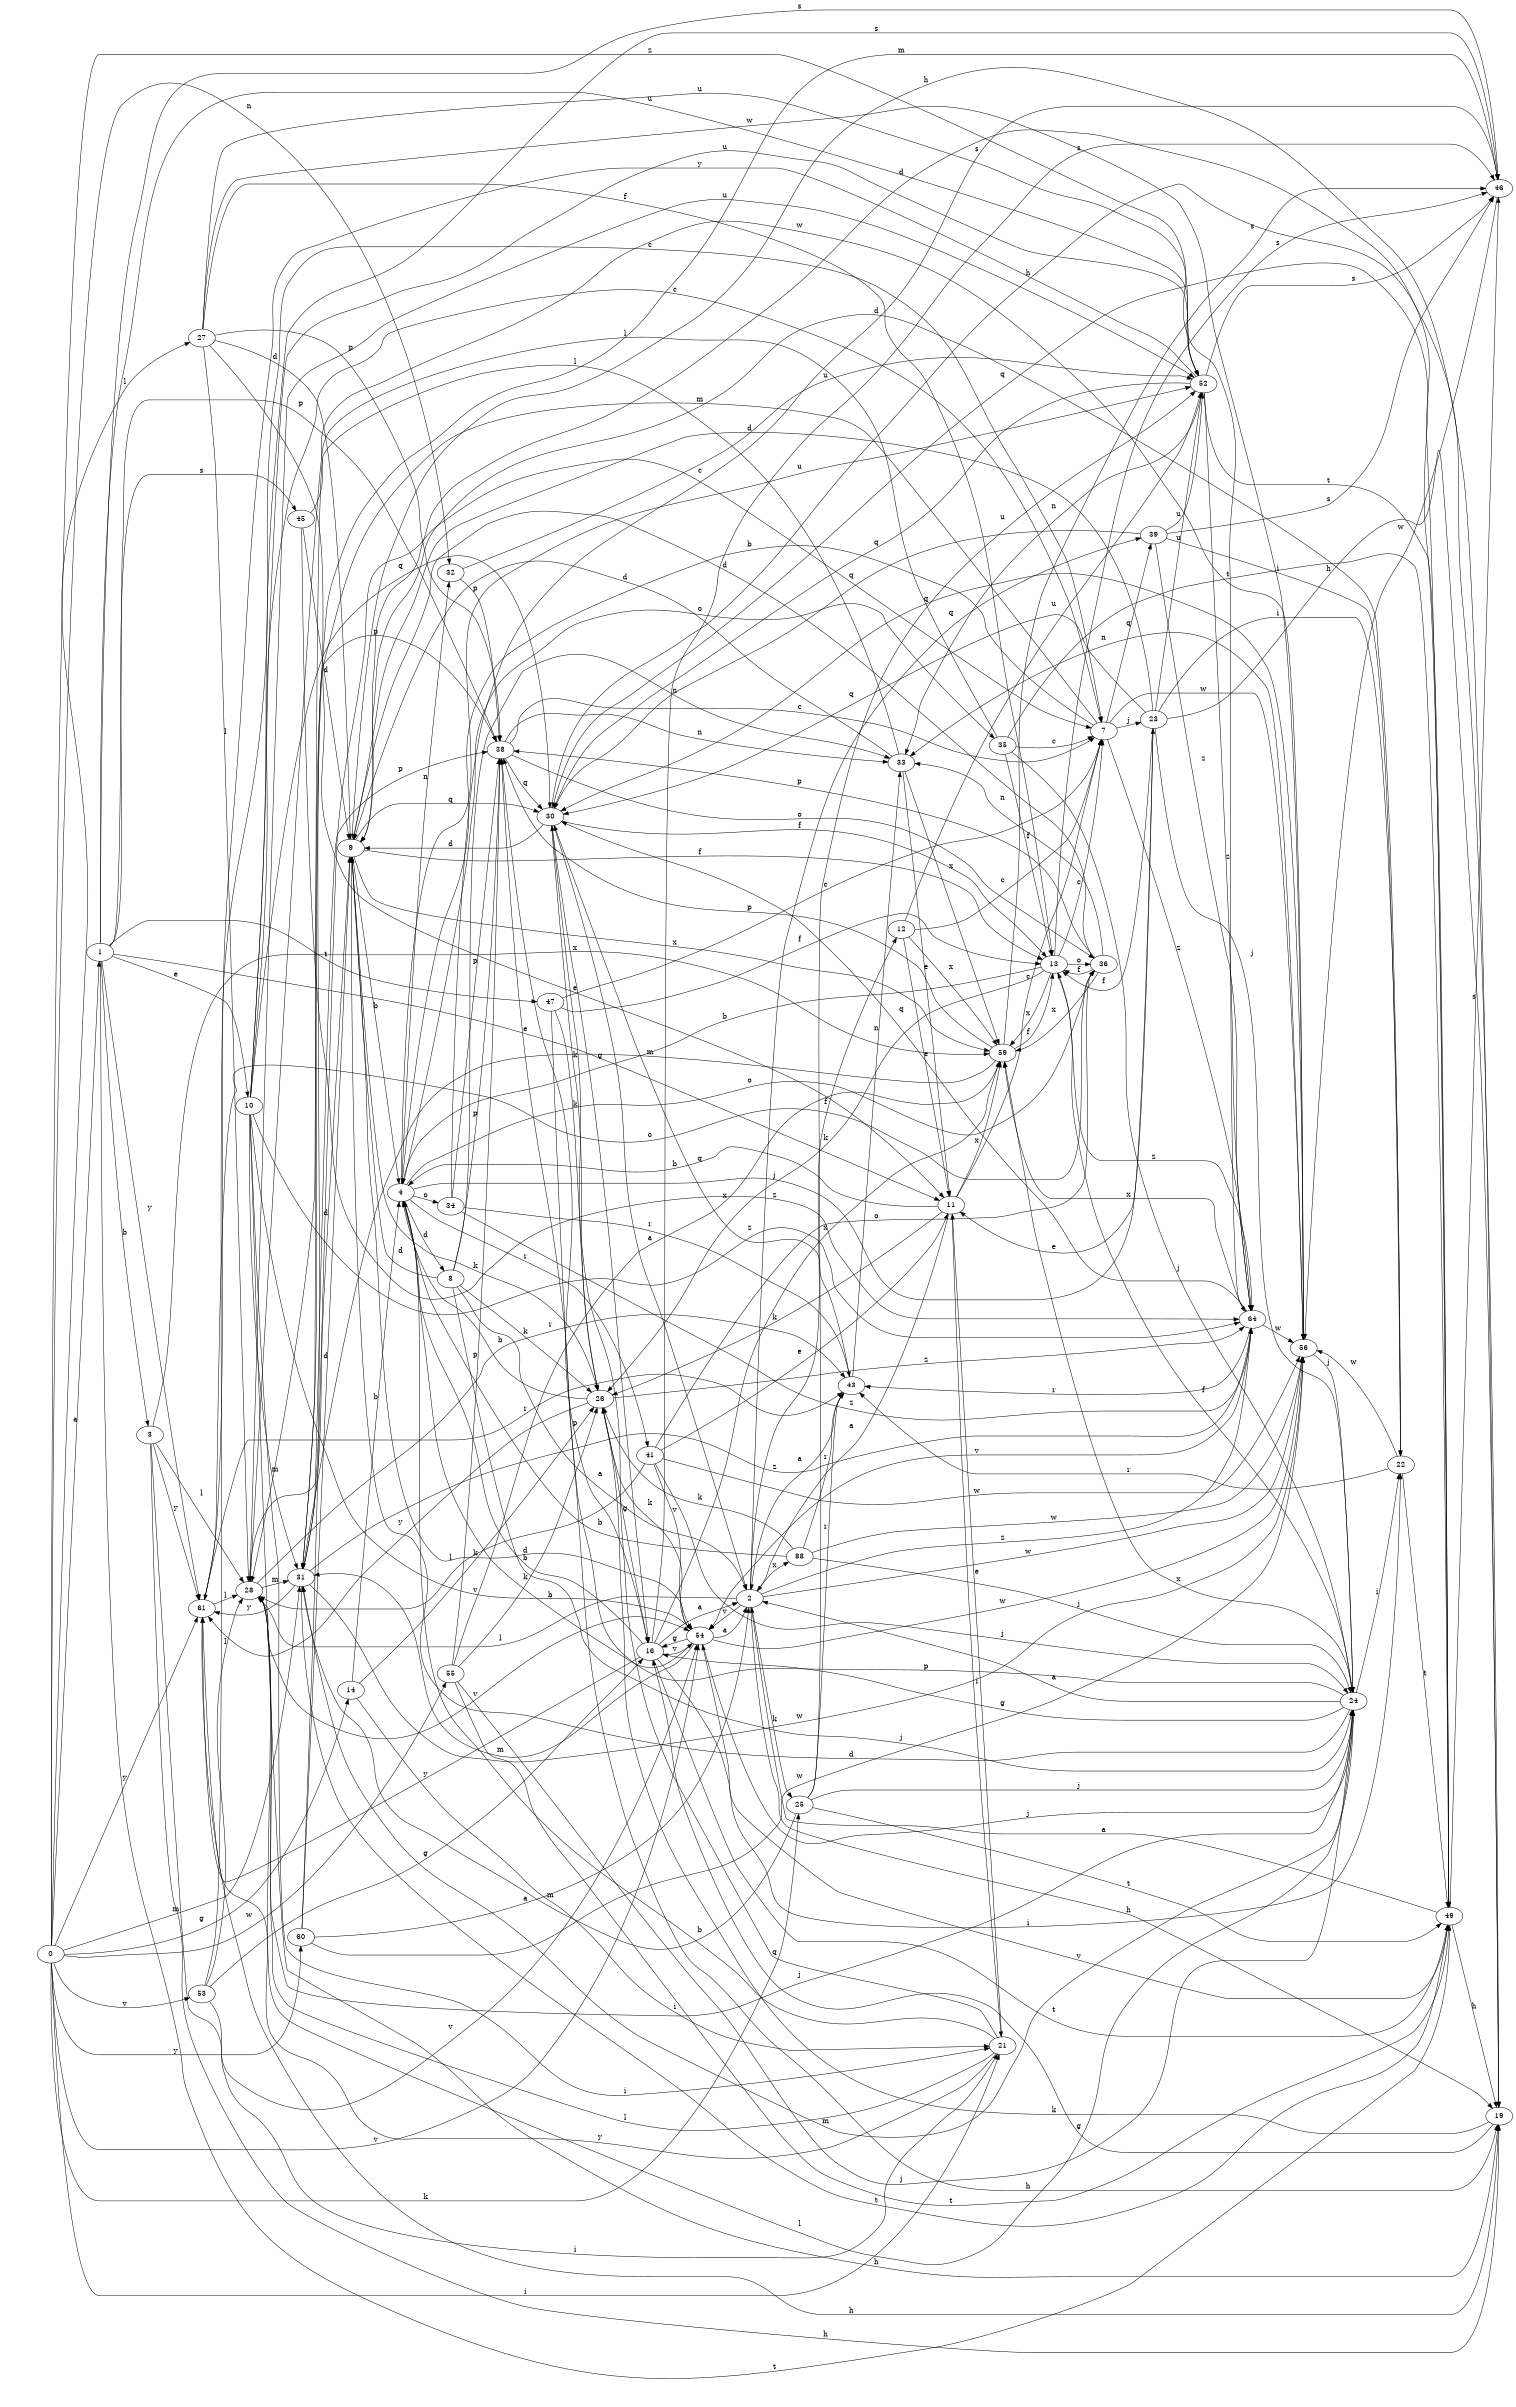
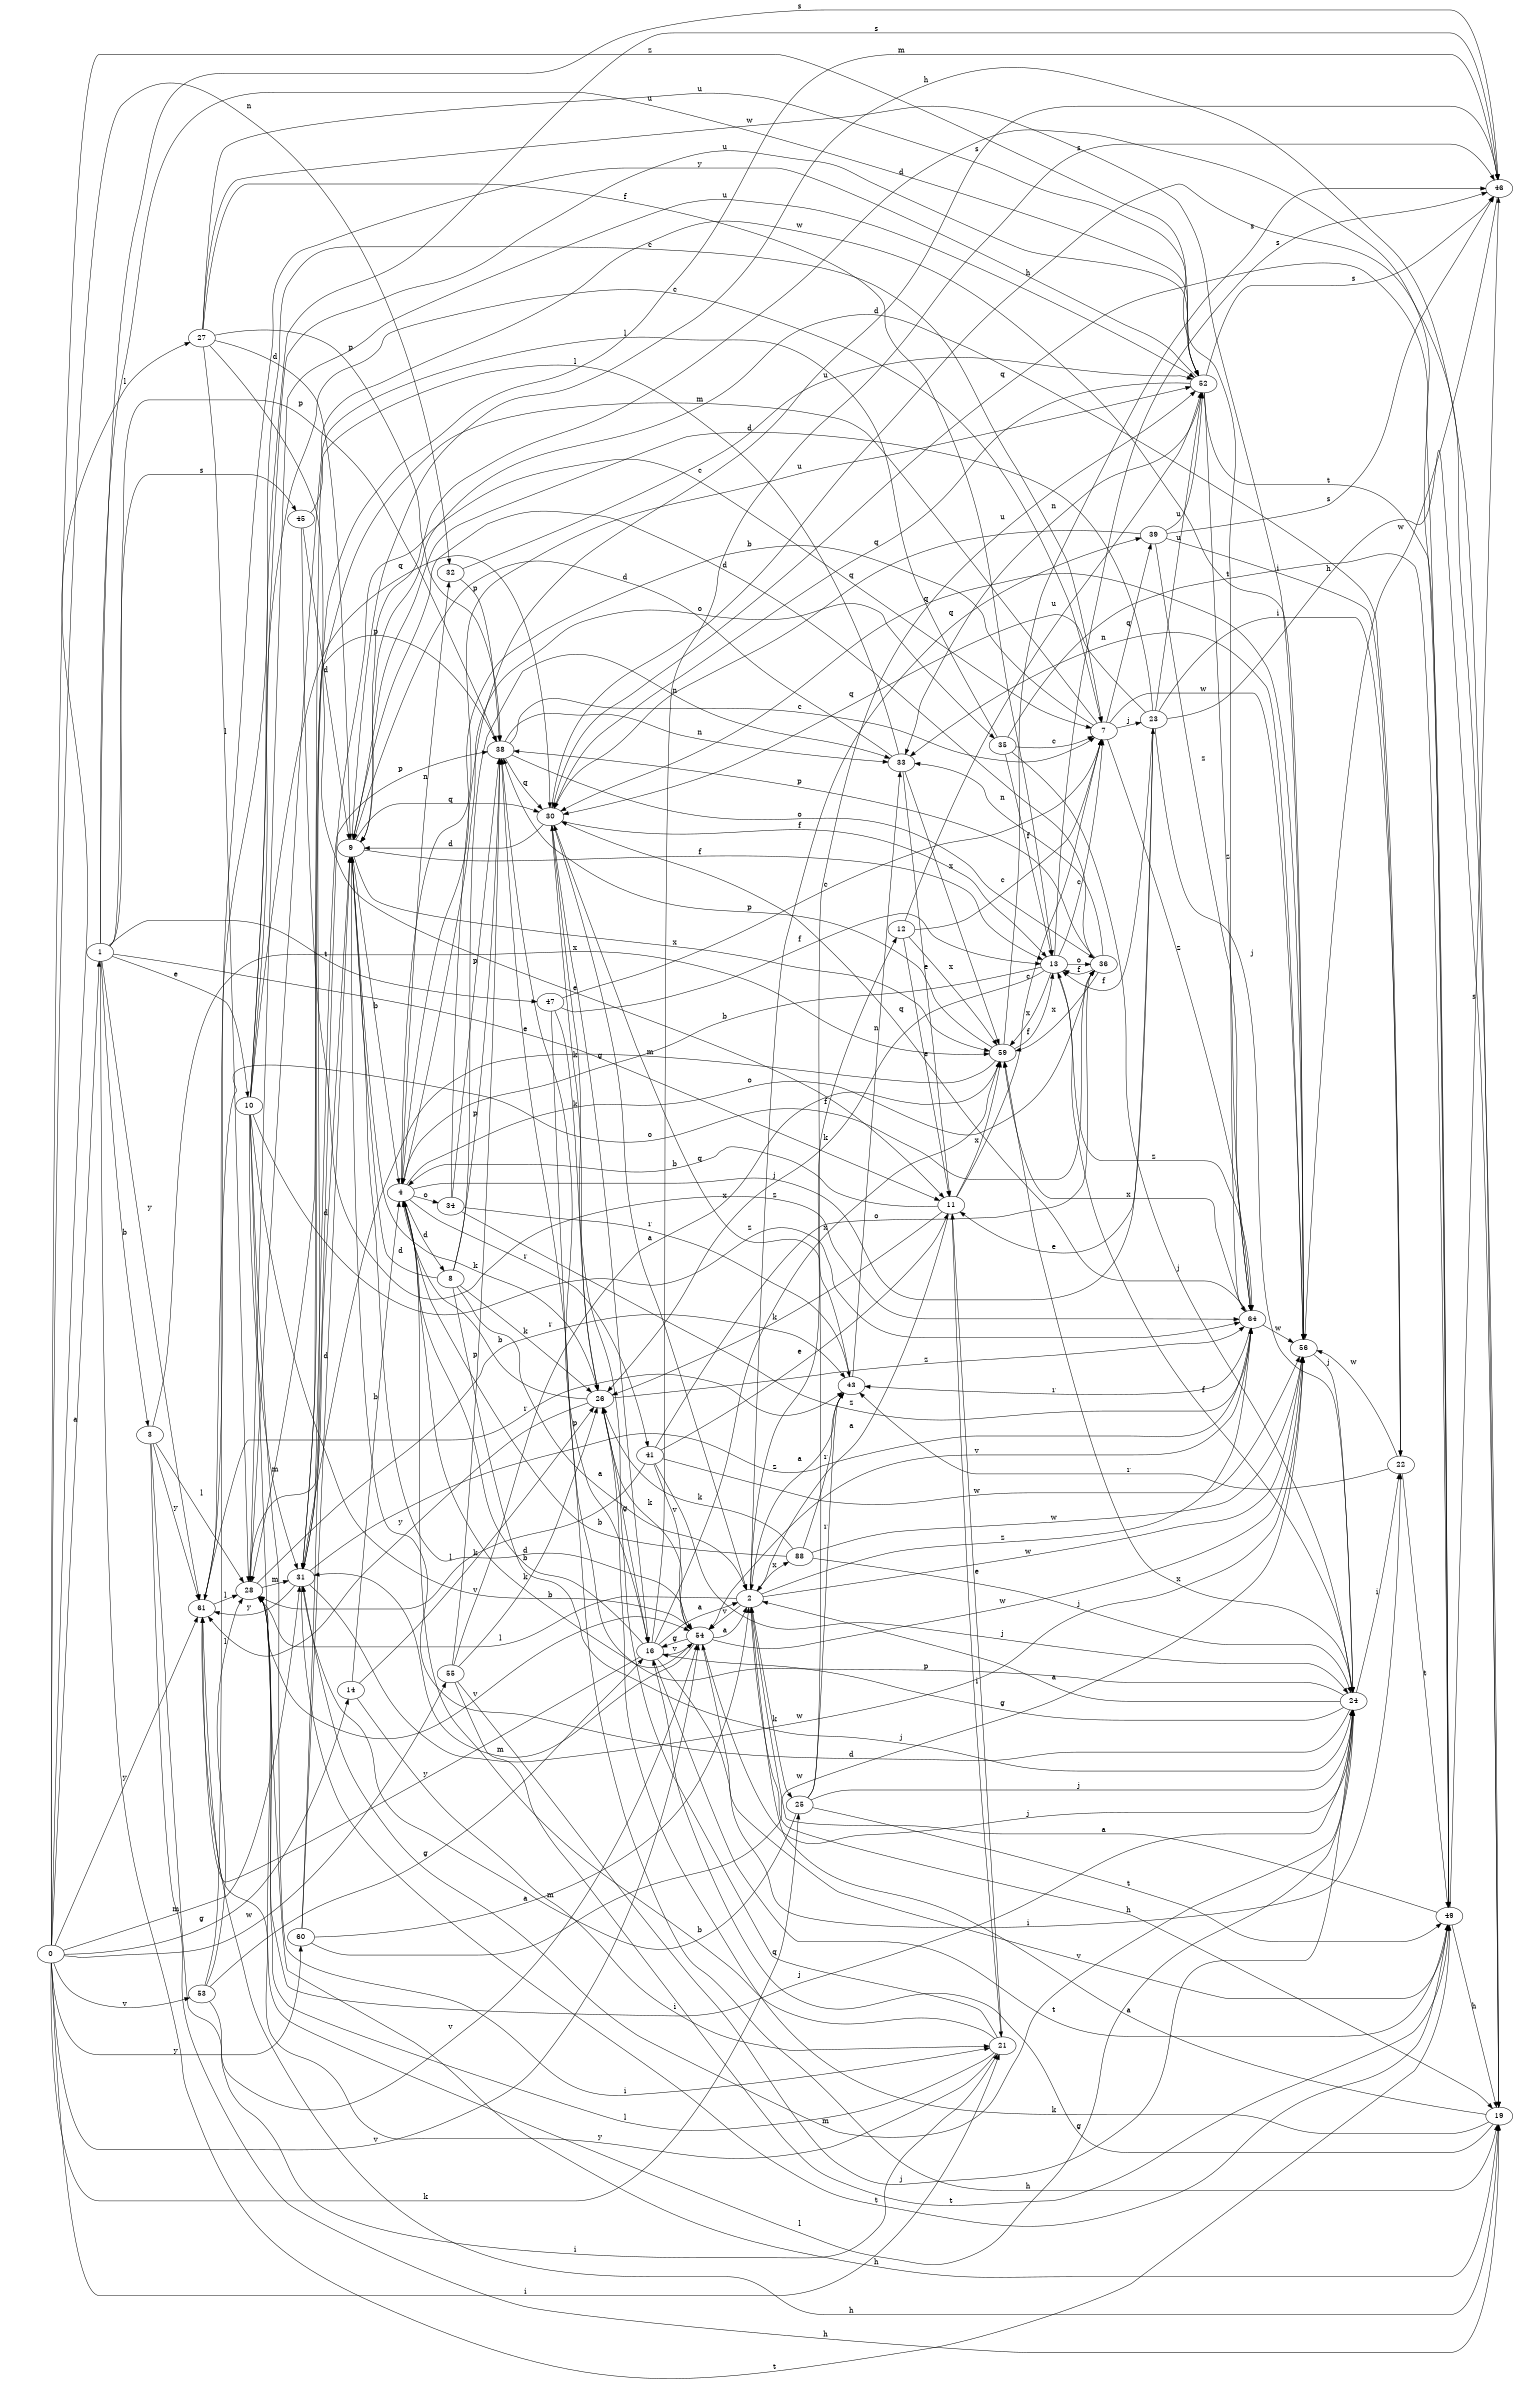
  strict digraph {
    rankdir=LR
    0
    1
    14
    21
    25
    27
    31
    32
    53
    54
    55
    60
    61
    64
    3
    10
    11
    38
    45
    46
    47
    49
    52
    4
    26
    28
    n27 [label=30]
    24
    43
    56
    9
    13
    7
    16
    2
    59
    19
    36
    33
    12
    39
    n42 [label=88]
    22
    8
    23
    34
    35
    41
    0 -> 1 [label=a]
    0 -> 14 [label=g]
    0 -> 21 [label=i]
    0 -> 25 [label=k]
    0 -> 27 [label=l]
    0 -> 31 [label=m]
    0 -> 32 [label=n]
    0 -> 53 [label=v]
    0 -> 54 [label=v]
    0 -> 55 [label=w]
    0 -> 60 [label=y]
    0 -> 61 [label=y]
    0 -> 64 [label=z]
    1 -> 61 [label=y]
    1 -> 3 [label=b]
    1 -> 10 [label=e]
    1 -> 11 [label=e]
    1 -> 38 [label=p]
    1 -> 45 [label=s]
    1 -> 46 [label=s]
    1 -> 47 [label=t]
    1 -> 49 [label=t]
    1 -> 52 [label=u]
    14 -> 21 [label=i]
    14 -> 4 [label=b]
    14 -> 26 [label=k]
    21 -> 61 [label=y]
    21 -> 11 [label=e]
    21 -> 4 [label=b]
    21 -> 28 [label=l]
    21 -> n27 [label=q]
    25 -> 31 [label=m]
    25 -> 49 [label=t]
    25 -> 52 [label=u]
    25 -> 24 [label=j]
    25 -> 43 [label=r]
    27 -> 11 [label=e]
    27 -> 38 [label=p]
    27 -> 52 [label=u]
    27 -> 28 [label=l]
    27 -> 56 [label=w]
    27 -> 9 [label=d]
    27 -> 13 [label=f]
    31 -> 61 [label=y]
    31 -> 64 [label=z]
    31 -> 38 [label=p]
    31 -> 49 [label=t]
    31 -> 56 [label=w]
    31 -> 9 [label=d]
    32 -> 38 [label=p]
    32 -> 52 [label=u]
    53 -> 54 [label=v]
    53 -> 28 [label=l]
    53 -> 7 [label=c]
    53 -> 16 [label=g]
    54 -> 31 [label=m]
    54 -> 4 [label=b]
    54 -> 26 [label=k]
    54 -> 24 [label=j]
    54 -> 56 [label=w]
    54 -> 9 [label=d]
    54 -> 16 [label=g]
    54 -> 2 [label=a]
    55 -> 38 [label=p]
    55 -> 49 [label=t]
    55 -> 26 [label=k]
    55 -> 24 [label=j]
    55 -> 59 [label=x]
    60 -> 56 [label=w]
    60 -> 9 [label=d]
    60 -> 7 [label=c]
    60 -> 2 [label=a]
    61 -> 28 [label=l]
    61 -> 43 [label=r]
    61 -> 19 [label=h]
    61 -> 36 [label=o]
    64 -> 54 [label=v]
    64 -> n27 [label=q]
    64 -> 43 [label=r]
    64 -> 56 [label=w]
    64 -> 59 [label=x]
    3 -> 21 [label=i]
    3 -> 61 [label=y]
    3 -> 28 [label=l]
    3 -> 59 [label=x]
    3 -> 19 [label=h]
    10 -> 21 [label=i]
    10 -> 31 [label=m]
    10 -> 54 [label=v]
    10 -> 64 [label=z]
    10 -> 46 [label=s]
    10 -> 52 [label=u]
    10 -> n27 [label=q]
    10 -> 7 [label=c]
    10 -> 19 [label=h]
    11 -> 21 [label=i]
    11 -> 4 [label=b]
    11 -> 26 [label=k]
    11 -> 7 [label=c]
    11 -> 2 [label=a]
    11 -> 59 [label=x]
    38 -> n27 [label=q]
    38 -> 7 [label=c]
    38 -> 36 [label=o]
    38 -> 33 [label=n]
    45 -> 64 [label=z]
    45 -> 56 [label=w]
    45 -> 9 [label=d]
    46 -> 31 [label=m]
    46 -> 56 [label=w]
    47 -> 26 [label=k]
    47 -> 13 [label=f]
    47 -> 7 [label=c]
    47 -> 19 [label=h]
    49 -> 54 [label=v]
    49 -> 46 [label=s]
    49 -> n27 [label=q]
    49 -> 9 [label=d]
    49 -> 2 [label=a]
    49 -> 19 [label=h]
    52 -> 61 [label=y]
    52 -> 64 [label=z]
    52 -> 46 [label=s]
    52 -> 49 [label=t]
    52 -> n27 [label=q]
    52 -> 33 [label=n]
    4 -> 32 [label=n]
    4 -> 52 [label=u]
    4 -> 36 [label=o]
    4 -> 8 [label=d]
    4 -> 23 [label=j]
    4 -> 34 [label=o]
    4 -> 35 [label=o]
    4 -> 41 [label=r]
    26 -> 61 [label=y]
    26 -> 64 [label=z]
    26 -> 4 [label=b]
    26 -> 16 [label=g]
    28 -> 31 [label=m]
    28 -> 54 [label=v]
    28 -> 38 [label=p]
    28 -> 52 [label=u]
    28 -> 24 [label=j]
    28 -> 43 [label=r]
    n27 -> 26 [label=k]
    n27 -> 9 [label=d]
    n27 -> 13 [label=f]
    n27 -> 16 [label=g]
    n27 -> 2 [label=a]
    n27 -> 19 [label=h]
    24 -> 31 [label=m]
    24 -> 38 [label=p]
    24 -> 28 [label=l]
    24 -> 9 [label=d]
    24 -> 13 [label=f]
    24 -> 16 [label=g]
    24 -> 2 [label=a]
    24 -> 59 [label=x]
    24 -> 22 [label=i]
    43 -> n27 [label=q]
    43 -> 2 [label=a]
    43 -> 33 [label=n]
    56 -> n27 [label=q]
    56 -> 24 [label=j]
    56 -> 33 [label=n]
    9 -> 4 [label=b]
    9 -> 26 [label=k]
    9 -> n27 [label=q]
    9 -> 13 [label=f]
    9 -> 59 [label=x]
    9 -> 19 [label=h]
    13 -> 64 [label=z]
    13 -> 46 [label=s]
    13 -> 4 [label=b]
    13 -> 26 [label=k]
    13 -> 7 [label=c]
    13 -> 59 [label=x]
    13 -> 36 [label=o]
    7 -> 31 [label=m]
    7 -> 64 [label=z]
    7 -> 4 [label=b]
    7 -> 56 [label=w]
    7 -> 39 [label=q]
    7 -> 23 [label=j]
    16 -> 54 [label=v]
    16 -> 61 [label=y]
    16 -> 38 [label=p]
    16 -> 46 [label=s]
    16 -> 49 [label=t]
    16 -> 4 [label=b]
    16 -> 2 [label=a]
    16 -> 59 [label=x]
    16 -> 22 [label=i]
    2 -> 25 [label=k]
    2 -> 54 [label=v]
    2 -> 64 [label=z]
    2 -> 28 [label=l]
    2 -> 56 [label=w]
    2 -> 19 [label=h]
    2 -> 12 [label=f]
    2 -> 39 [label=q]
    2 -> n42 [label=x]
    59 -> 31 [label=m]
    59 -> 38 [label=p]
    59 -> 46 [label=s]
    59 -> 13 [label=f]
    19 -> 26 [label=k]
    19 -> 16 [label=g]
+   19 -> 2 [label=a]
    36 -> 38 [label=p]
    36 -> 9 [label=d]
    36 -> 13 [label=f]
    36 -> 59 [label=x]
    36 -> 33 [label=n]
    33 -> 11 [label=e]
    33 -> 28 [label=l]
    33 -> 9 [label=d]
    33 -> 59 [label=x]
    12 -> 11 [label=e]
    12 -> 52 [label=u]
    12 -> 7 [label=c]
    12 -> 59 [label=x]
    39 -> 64 [label=z]
    39 -> 46 [label=s]
    39 -> 52 [label=u]
    39 -> n27 [label=q]
    39 -> 22 [label=i]
    n42 -> 4 [label=b]
    n42 -> 26 [label=k]
    n42 -> 24 [label=j]
    n42 -> 43 [label=r]
    n42 -> 56 [label=w]
    22 -> 49 [label=t]
    22 -> 43 [label=r]
    22 -> 56 [label=w]
    22 -> 9 [label=d]
    8 -> 38 [label=p]
    8 -> 26 [label=k]
    8 -> 24 [label=j]
    8 -> 9 [label=d]
    8 -> 2 [label=a]
    8 -> 33 [label=n]
    23 -> 11 [label=e]
    23 -> 52 [label=u]
    23 -> n27 [label=q]
    23 -> 24 [label=j]
    23 -> 9 [label=d]
    23 -> 13 [label=f]
    23 -> 19 [label=h]
    23 -> 22 [label=i]
    34 -> 64 [label=z]
    34 -> 38 [label=p]
    34 -> 46 [label=s]
    34 -> 43 [label=r]
    35 -> 49 [label=t]
    35 -> 28 [label=l]
    35 -> 24 [label=j]
    35 -> 13 [label=f]
    35 -> 7 [label=c]
    41 -> 54 [label=v]
    41 -> 11 [label=e]
    41 -> 28 [label=l]
    41 -> 24 [label=j]
    41 -> 56 [label=w]
    41 -> 36 [label=o]
  }
